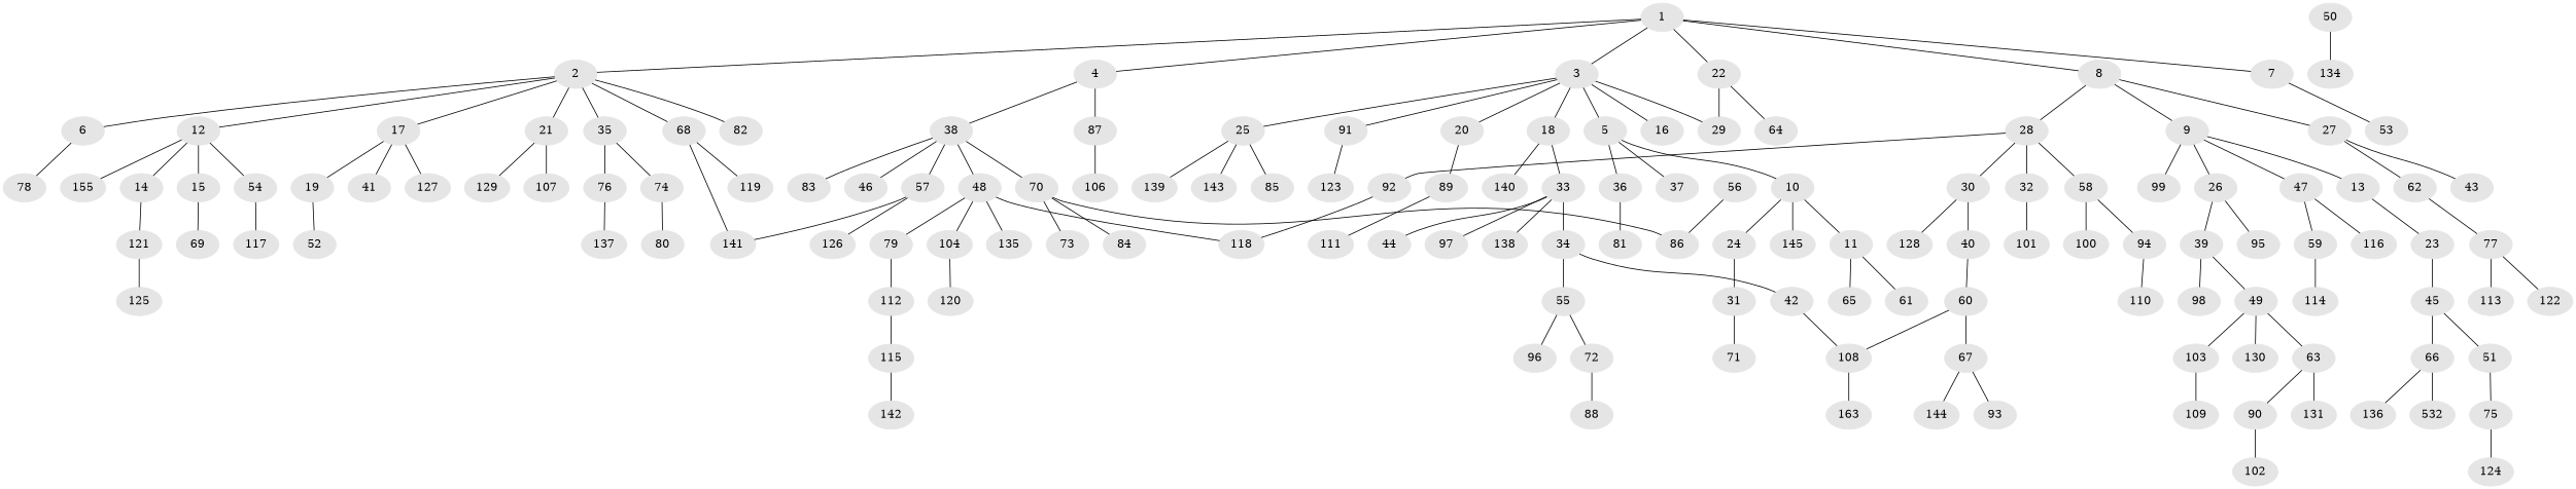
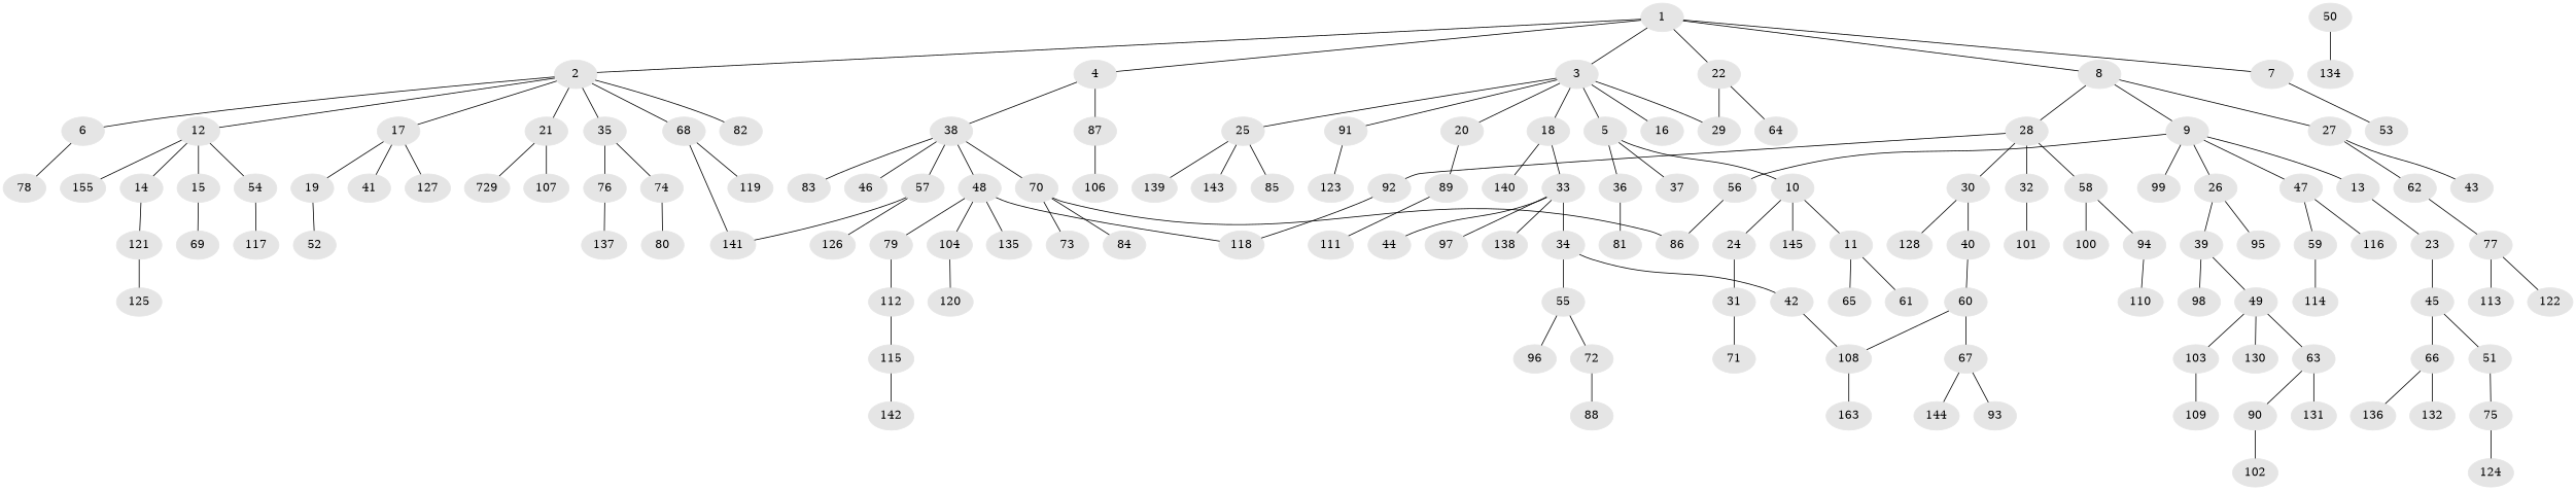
  graph {
    node [color=gray90 style=filled]
    1
    2
    3
    4
    7
    8
    22
    6
    12
    17
    21
    35
    68
    82
    5
    16
    18
    20
    25
    29
    91
    38
    87
    53
    9
    27
    28
    64
    78
    14
    15
    54
    n33 [label=155]
    19
    41
    127
    107
-   129
+   129 [label=729]
    74
    76
    141
    119
    10
    36
    37
    33
    140
    89
    85
    139
    143
    123
    46
    48
    57
    70
    83
    106
    11
    24
    145
    81
    13
    26
    47
    56
    99
    43
    62
    30
    32
    58
    92
    23
    39
    95
    59
    116
    86
    61
    65
    31
    121
    69
    117
    45
    125
    52
    34
    44
    97
    138
    111
    51
    66
    71
    49
    98
    77
    40
    128
    101
    94
    100
    118
    60
    42
    55
    108
    72
    96
    80
    137
    79
    104
    135
    126
    73
    84
    63
    103
    130
    50
    134
    67
    n126 [label=163]
    75
-   132 [label=532]
+   132
    136
    114
    112
    120
    90
    131
    109
    124
    88
    110
    93
    144
    113
    122
    102
    115
    142
    1 -- 2
    1 -- 3
    1 -- 4
    1 -- 7
    1 -- 8
    1 -- 22
    2 -- 6
    2 -- 12
    2 -- 17
    2 -- 21
    2 -- 35
    2 -- 68
    2 -- 82
    3 -- 5
    3 -- 16
    3 -- 18
    3 -- 20
    3 -- 25
    3 -- 29
    3 -- 91
    4 -- 38
    4 -- 87
    7 -- 53
    8 -- 9
    8 -- 27
    8 -- 28
    22 -- 29
    22 -- 64
    6 -- 78
    12 -- 14
    12 -- 15
    12 -- 54
    12 -- n33
    17 -- 19
    17 -- 41
    17 -- 127
    21 -- 107
    21 -- 129
    35 -- 74
    35 -- 76
    68 -- 141
    68 -- 119
    5 -- 10
    5 -- 36
    5 -- 37
    18 -- 33
    18 -- 140
    20 -- 89
    25 -- 85
    25 -- 139
    25 -- 143
    91 -- 123
    38 -- 46
    38 -- 48
    38 -- 57
    38 -- 70
    38 -- 83
    87 -- 106
    9 -- 13
    9 -- 26
    9 -- 47
+   9 -- 56
    9 -- 99
    27 -- 43
    27 -- 62
    28 -- 30
    28 -- 32
    28 -- 58
    28 -- 92
    14 -- 121
    15 -- 69
    54 -- 117
    19 -- 52
    74 -- 80
    76 -- 137
    10 -- 11
    10 -- 24
    10 -- 145
    36 -- 81
    33 -- 34
    33 -- 44
    33 -- 97
    33 -- 138
    89 -- 111
    48 -- 118
    48 -- 79
    48 -- 104
    48 -- 135
    57 -- 141
    57 -- 126
    70 -- 86
    70 -- 73
    70 -- 84
    11 -- 61
    11 -- 65
    24 -- 31
    13 -- 23
    26 -- 39
    26 -- 95
    47 -- 59
    47 -- 116
    56 -- 86
    62 -- 77
    30 -- 40
    30 -- 128
    32 -- 101
    58 -- 94
    58 -- 100
    92 -- 118
    23 -- 45
    39 -- 49
    39 -- 98
    59 -- 114
    31 -- 71
    121 -- 125
    45 -- 51
    45 -- 66
    34 -- 42
    34 -- 55
    51 -- 75
    66 -- 132
    66 -- 136
    49 -- 63
    49 -- 103
    49 -- 130
    77 -- 113
    77 -- 122
    40 -- 60
    94 -- 110
    60 -- 108
    60 -- 67
    42 -- 108
    55 -- 72
    55 -- 96
    108 -- n126
    72 -- 88
    79 -- 112
    104 -- 120
    63 -- 90
    63 -- 131
    103 -- 109
    50 -- 134
    67 -- 93
    67 -- 144
    75 -- 124
    112 -- 115
    90 -- 102
    115 -- 142
  }
